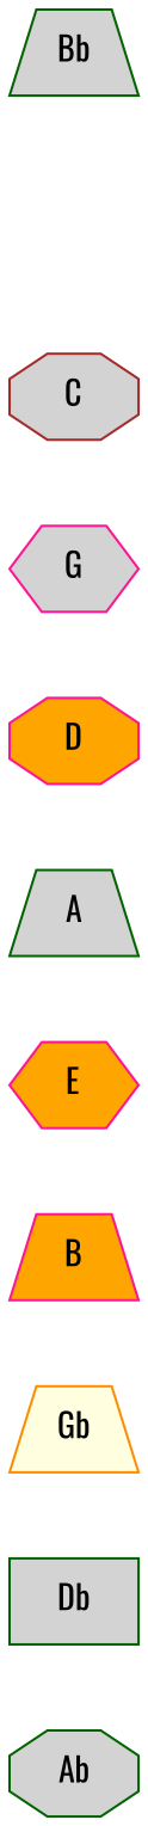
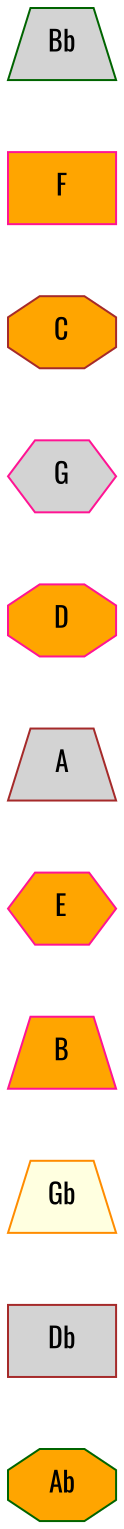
  graph {
    fontname=Oswald
    mindist=.1
    node [color=deeppink fillcolor=orange fontname=Oswald margin=0 shape=trapezium style=filled]
    edge [fontname=Oswald style=invis]
    E [shape=hexagon]
    B
    Gb [color=darkorange fillcolor=lightyellow]
-   Db [color=darkgreen fillcolor=lightgrey shape=box]
-   Ab [color=darkgreen fillcolor=lightgrey shape=octagon]
+   Db [color=brown fillcolor=lightgrey shape=box]
+   Ab [color=darkgreen shape=octagon]
    Bb [color=darkgreen fillcolor=lightgrey]
-   C [color=brown fillcolor=lightgrey shape=octagon]
+   F [shape=box]
+   C [color=brown shape=octagon]
    G [fillcolor=lightgrey shape=hexagon]
    D [shape=octagon]
-   A [color=darkgreen fillcolor=lightgrey]
+   A [color=brown fillcolor=lightgrey]
    subgraph sub_1 {
      E
      B
      Gb
      Db
      Ab
      Bb
+     F
      C
      G
      D
      A
    }
    E -- B
    B -- Gb
    Gb -- Db
    Db -- Ab
+   Bb -- F
+   F -- C
    C -- G
    G -- D
    D -- A
    A -- E
  }
